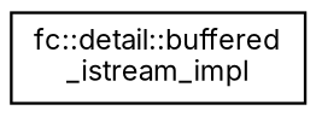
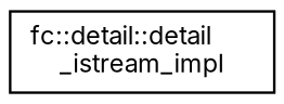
  digraph {
    rankdir=LR
    fontname=Inter
-   n1 [color=black fillcolor=white fontname=Inter fontsize=10 height=0.2 label="fc::detail::buffered\l_istream_impl" shape=record style=filled width=0.4]
+   n1 [color=black fillcolor=white fontname=Inter fontsize=10 height=0.2 label="fc::detail::detail\l_istream_impl" shape=record style=filled width=0.4]
  }
